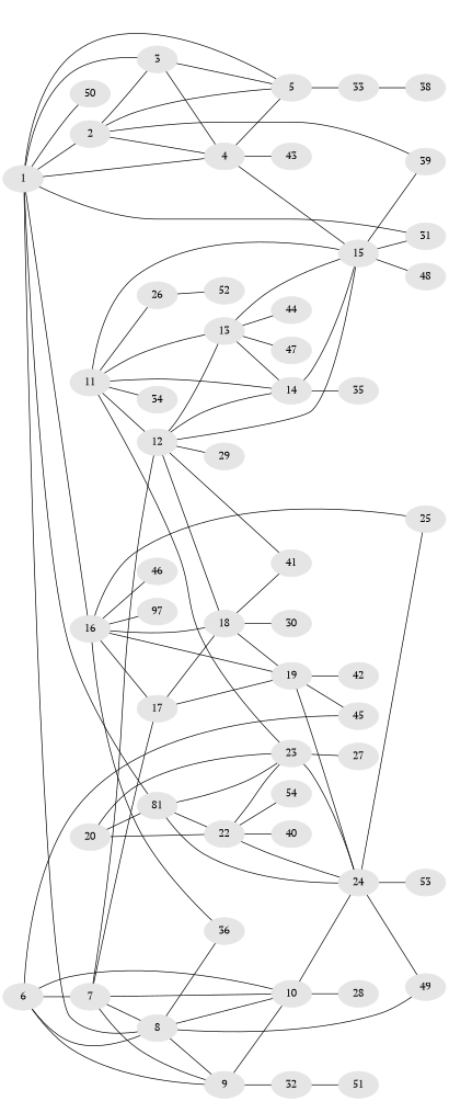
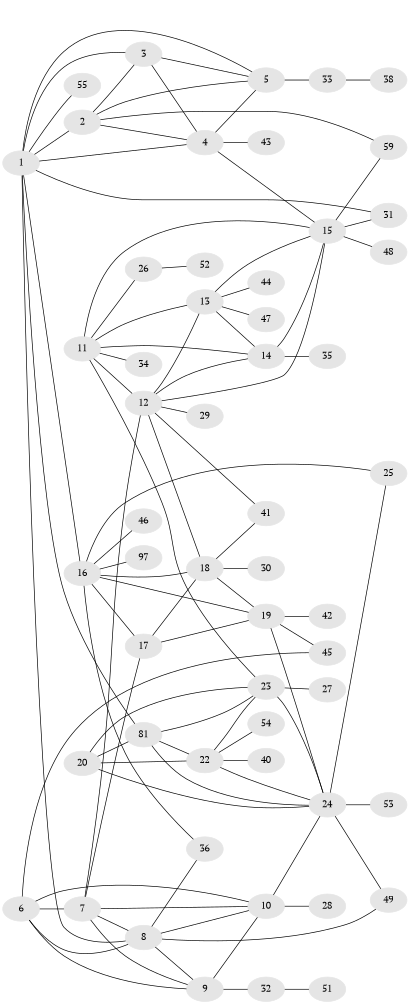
  graph {
    fontname="PT Serif"
    rankdir=LR
    node [color=gray90 fontname="PT Serif" style=filled]
    edge [fontname="PT Serif" weight=1.0]
    1
    2
    3
    4
    5
    8
    16
    n8 [label=81]
    31
-   50
-   39
+   50 [label=55]
+   39 [label=59]
    15
    43
    33
    9
    10
    36
    49
    17
    18
    19
    25
    n23 [label=97]
    46
    24
    23
    22
    48
    38
    6
    7
    45
    12
    32
    28
    13
    14
    29
    41
    51
    53
    11
    26
    34
    44
    47
    35
    27
    52
    30
    42
    20
    40
    54
    1 -- 2
    1 -- 3
    1 -- 4
    1 -- 5
    1 -- 8
    1 -- 16
    1 -- n8
    1 -- 31
    1 -- 50
    2 -- 3
    2 -- 4
    2 -- 5 [weight=2.0]
    2 -- 39
    3 -- 4
    3 -- 5
    4 -- 5
    4 -- 15
    4 -- 43 [weight=2.0]
    5 -- 33
    8 -- 9
    8 -- 10
    8 -- 36
    8 -- 49
    16 -- 36
    16 -- 17 [weight=2.0]
    16 -- 18
    16 -- 19
    16 -- 25 [weight=2.0]
    16 -- n23
    16 -- 46
    n8 -- 24
    n8 -- 23
    n8 -- 22
    15 -- 31 [weight=2.0]
    15 -- 39
    15 -- 48
    33 -- 38
    9 -- 10
    9 -- 32 [weight=2.0]
    10 -- 24
    10 -- 28 [weight=3.0]
    17 -- 18 [weight=2.0]
    17 -- 19 [weight=2.0]
    18 -- 19
    18 -- 41
    18 -- 30 [weight=3.0]
    19 -- 24
    19 -- 45
    19 -- 42 [weight=4.0]
    24 -- 49
    24 -- 25
    24 -- 53
    23 -- 24
    23 -- 27 [weight=2.0]
    22 -- 24
    22 -- 23
    22 -- 40 [weight=2.0]
    22 -- 54
    6 -- 8
    6 -- 9
    6 -- 10
    6 -- 7 [weight=2.0]
    6 -- 45
    7 -- 8
    7 -- 9
    7 -- 10
    7 -- 17
    7 -- 12
    12 -- 15
    12 -- 18
    12 -- 13
    12 -- 14
    12 -- 29
    12 -- 41
    32 -- 51
    13 -- 15
    13 -- 14
    13 -- 44
    13 -- 47
    14 -- 15
    14 -- 35 [weight=3.0]
    11 -- 15
    11 -- 23
    11 -- 12
    11 -- 13
    11 -- 14
    11 -- 26
    11 -- 34 [weight=2.0]
    26 -- 52
    20 -- n8
+   20 -- 24
    20 -- 23
    20 -- 22
  }
